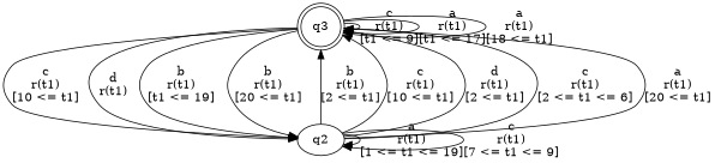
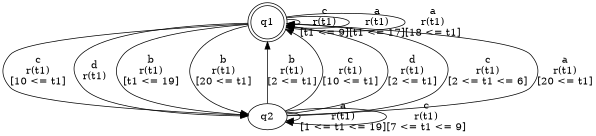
  digraph {
-   n1 [label=q3 shape=doublecircle]
+   n1 [label=q1 shape=doublecircle]
    n2 [label=q2]
    n1 -> n1 [label="c\nr(t1)\n[t1 <= 9]"]
    n1 -> n1 [label="a\nr(t1)\n[t1 <= 17]"]
    n1 -> n1 [label="a\nr(t1)\n[18 <= t1]"]
    n1 -> n2 [label="c\nr(t1)\n[10 <= t1]"]
    n1 -> n2 [label="d\nr(t1)\n"]
    n1 -> n2 [label="b\nr(t1)\n[t1 <= 19]"]
    n1 -> n2 [label="b\nr(t1)\n[20 <= t1]"]
    n2 -> n1 [label="b\nr(t1)\n[2 <= t1]"]
    n2 -> n1 [label="c\nr(t1)\n[10 <= t1]"]
    n2 -> n1 [label="d\nr(t1)\n[2 <= t1]"]
    n2 -> n1 [label="c\nr(t1)\n[2 <= t1 <= 6]"]
    n2 -> n1 [label="a\nr(t1)\n[20 <= t1]"]
    n2 -> n2 [label="a\nr(t1)\n[1 <= t1 <= 19]"]
    n2 -> n2 [label="c\nr(t1)\n[7 <= t1 <= 9]"]
  }
